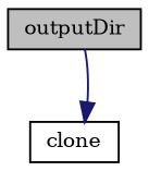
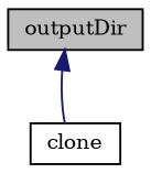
  digraph {
    rankdir=TB
    fontname="DejaVu Serif"
    node [color=black fontname="DejaVu Serif" fontsize=10 shape=record]
    n1 [fillcolor=grey75 fontcolor=black height=0.2 label=outputDir style=filled width=0.4]
    n2 [height=0.2 label=clone width=0.4]
-   n2 -> n1 [color=midnightblue dir=back fontname="DejaVu Serif" fontsize=10 labelfontname=FreeSans labelfontsize=10 style=solid]
+   n1 -> n2 [color=midnightblue dir=back fontname="DejaVu Serif" fontsize=10 labelfontname=FreeSans labelfontsize=10 style=solid]
  }
